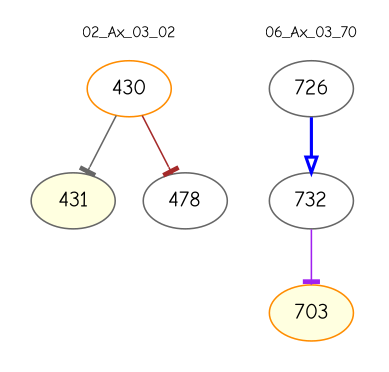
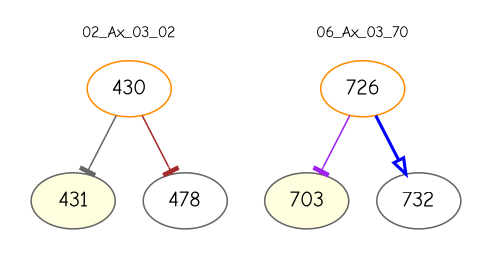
  digraph {
    fontname="Comic Neue"
    node [color=gray40 fillcolor=white fontname="Comic Neue" style=filled]
    edge [arrowhead=tee fontname="Comic Neue" style=solid]
    n1 [color=darkorange label=430]
    n2 [fillcolor=lightyellow label=431]
    n3 [label=478]
-   n4 [label=726]
-   n5 [color=darkorange fillcolor=lightyellow label=703]
+   n4 [color=darkorange label=726]
+   n5 [fillcolor=lightyellow label=703]
    n6 [label=732]
    subgraph cluster_1 {
      color=white
      fontsize=10
      label="02_Ax_03_02"
      n1
      n2
      n3
    }
    subgraph cluster_2 {
      color=white
      fontsize=10
      label="06_Ax_03_70"
      n4
      n5
      n6
    }
    n1 -> n2 [color=gray40]
    n1 -> n3 [color=brown]
-   n6 -> n5 [color=purple]
+   n4 -> n5 [color=purple]
    n4 -> n6 [arrowhead=onormal color=blue style=bold]
  }
